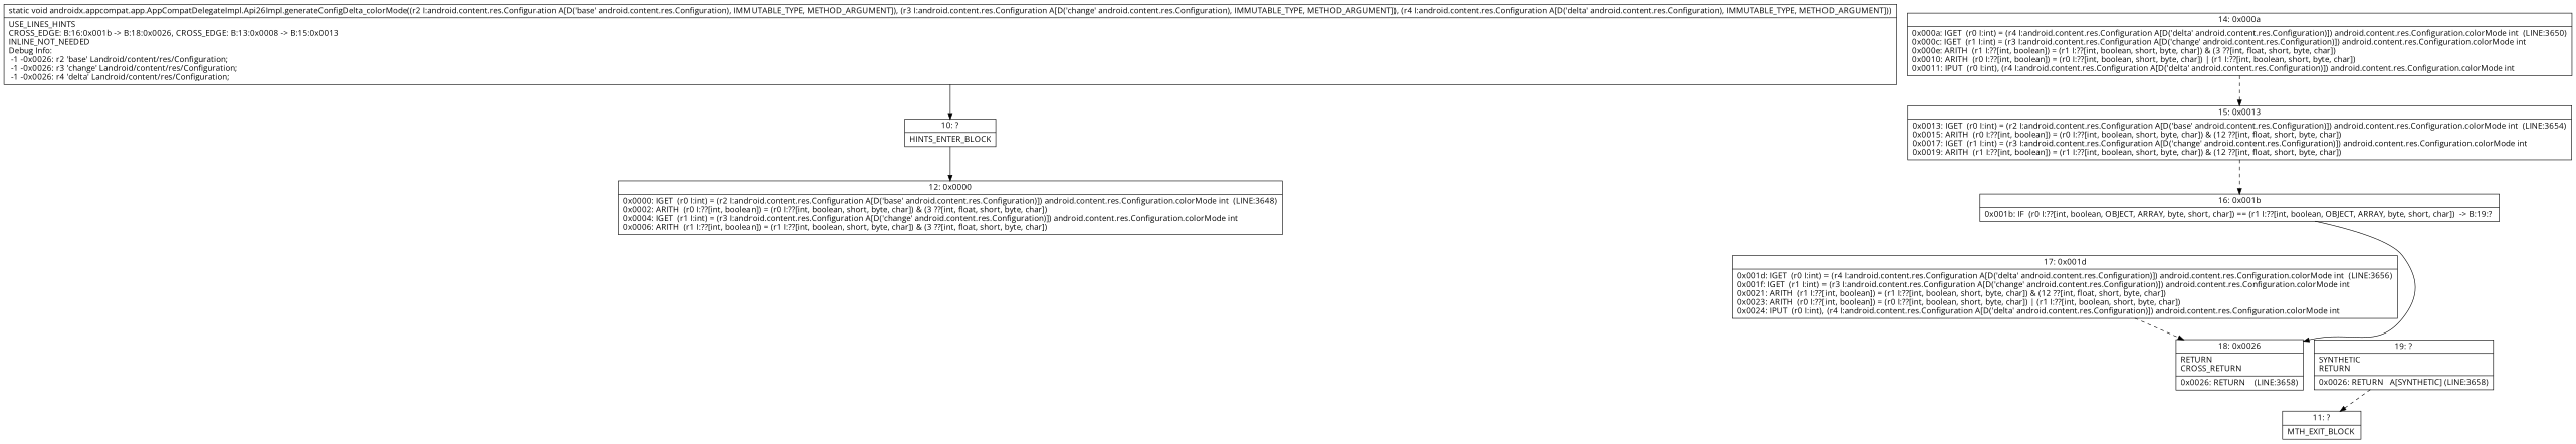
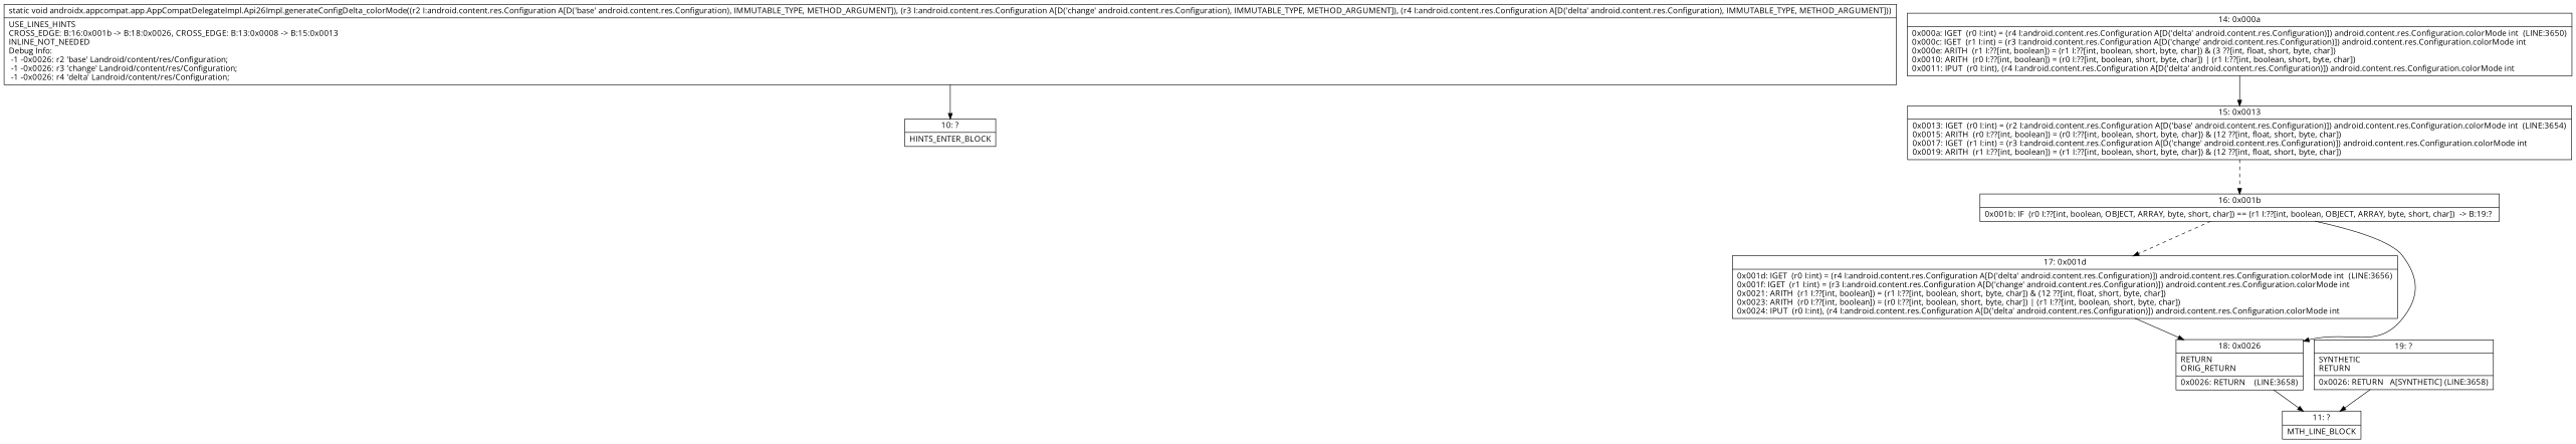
  digraph {
    fontname="Open Sans"
    node [fontname="Open Sans" shape=record]
    edge [fontname="Open Sans"]
    n1 [label="{10\:\ ?|HINTS_ENTER_BLOCK\l}"]
-   n2 [label="{12\:\ 0x0000|0x0000: IGET  (r0 I:int) = (r2 I:android.content.res.Configuration A[D('base' android.content.res.Configuration)]) android.content.res.Configuration.colorMode int  (LINE:3648)\l0x0002: ARITH  (r0 I:??[int, boolean]) = (r0 I:??[int, boolean, short, byte, char]) & (3 ??[int, float, short, byte, char]) \l0x0004: IGET  (r1 I:int) = (r3 I:android.content.res.Configuration A[D('change' android.content.res.Configuration)]) android.content.res.Configuration.colorMode int \l0x0006: ARITH  (r1 I:??[int, boolean]) = (r1 I:??[int, boolean, short, byte, char]) & (3 ??[int, float, short, byte, char]) \l}"]
    n3 [label="{14\:\ 0x000a|0x000a: IGET  (r0 I:int) = (r4 I:android.content.res.Configuration A[D('delta' android.content.res.Configuration)]) android.content.res.Configuration.colorMode int  (LINE:3650)\l0x000c: IGET  (r1 I:int) = (r3 I:android.content.res.Configuration A[D('change' android.content.res.Configuration)]) android.content.res.Configuration.colorMode int \l0x000e: ARITH  (r1 I:??[int, boolean]) = (r1 I:??[int, boolean, short, byte, char]) & (3 ??[int, float, short, byte, char]) \l0x0010: ARITH  (r0 I:??[int, boolean]) = (r0 I:??[int, boolean, short, byte, char]) \| (r1 I:??[int, boolean, short, byte, char]) \l0x0011: IPUT  (r0 I:int), (r4 I:android.content.res.Configuration A[D('delta' android.content.res.Configuration)]) android.content.res.Configuration.colorMode int \l}"]
    n4 [label="{15\:\ 0x0013|0x0013: IGET  (r0 I:int) = (r2 I:android.content.res.Configuration A[D('base' android.content.res.Configuration)]) android.content.res.Configuration.colorMode int  (LINE:3654)\l0x0015: ARITH  (r0 I:??[int, boolean]) = (r0 I:??[int, boolean, short, byte, char]) & (12 ??[int, float, short, byte, char]) \l0x0017: IGET  (r1 I:int) = (r3 I:android.content.res.Configuration A[D('change' android.content.res.Configuration)]) android.content.res.Configuration.colorMode int \l0x0019: ARITH  (r1 I:??[int, boolean]) = (r1 I:??[int, boolean, short, byte, char]) & (12 ??[int, float, short, byte, char]) \l}"]
    n5 [label="{16\:\ 0x001b|0x001b: IF  (r0 I:??[int, boolean, OBJECT, ARRAY, byte, short, char]) == (r1 I:??[int, boolean, OBJECT, ARRAY, byte, short, char])  \-\> B:19:? \l}"]
    n6 [label="{17\:\ 0x001d|0x001d: IGET  (r0 I:int) = (r4 I:android.content.res.Configuration A[D('delta' android.content.res.Configuration)]) android.content.res.Configuration.colorMode int  (LINE:3656)\l0x001f: IGET  (r1 I:int) = (r3 I:android.content.res.Configuration A[D('change' android.content.res.Configuration)]) android.content.res.Configuration.colorMode int \l0x0021: ARITH  (r1 I:??[int, boolean]) = (r1 I:??[int, boolean, short, byte, char]) & (12 ??[int, float, short, byte, char]) \l0x0023: ARITH  (r0 I:??[int, boolean]) = (r0 I:??[int, boolean, short, byte, char]) \| (r1 I:??[int, boolean, short, byte, char]) \l0x0024: IPUT  (r0 I:int), (r4 I:android.content.res.Configuration A[D('delta' android.content.res.Configuration)]) android.content.res.Configuration.colorMode int \l}"]
-   n7 [label="{18\:\ 0x0026|RETURN\lCROSS_RETURN\l|0x0026: RETURN    (LINE:3658)\l}"]
+   n7 [label="{18\:\ 0x0026|RETURN\lORIG_RETURN\l|0x0026: RETURN    (LINE:3658)\l}"]
    n8 [label="{19\:\ ?|SYNTHETIC\lRETURN\l|0x0026: RETURN   A[SYNTHETIC] (LINE:3658)\l}"]
-   n9 [label="{11\:\ ?|MTH_EXIT_BLOCK\l}"]
+   n9 [label="{11\:\ ?|MTH_LINE_BLOCK\l}"]
    n10 [label="{static void androidx.appcompat.app.AppCompatDelegateImpl.Api26Impl.generateConfigDelta_colorMode((r2 I:android.content.res.Configuration A[D('base' android.content.res.Configuration), IMMUTABLE_TYPE, METHOD_ARGUMENT]), (r3 I:android.content.res.Configuration A[D('change' android.content.res.Configuration), IMMUTABLE_TYPE, METHOD_ARGUMENT]), (r4 I:android.content.res.Configuration A[D('delta' android.content.res.Configuration), IMMUTABLE_TYPE, METHOD_ARGUMENT]))  | USE_LINES_HINTS\lCROSS_EDGE: B:16:0x001b \-\> B:18:0x0026, CROSS_EDGE: B:13:0x0008 \-\> B:15:0x0013\lINLINE_NOT_NEEDED\lDebug Info:\l  \-1 \-0x0026: r2 'base' Landroid\/content\/res\/Configuration;\l  \-1 \-0x0026: r3 'change' Landroid\/content\/res\/Configuration;\l  \-1 \-0x0026: r4 'delta' Landroid\/content\/res\/Configuration;\l}"]
-   n1 -> n2
-   n3 -> n4 [style=dashed]
+   n3 -> n4
    n4 -> n5 [style=dashed]
+   n5 -> n6 [style=dashed]
    n5 -> n7
-   n6 -> n7 [style=dashed]
-   n8 -> n9 [style=dashed]
+   n6 -> n7
+   n7 -> n9
+   n8 -> n9
    n10 -> n1
  }
